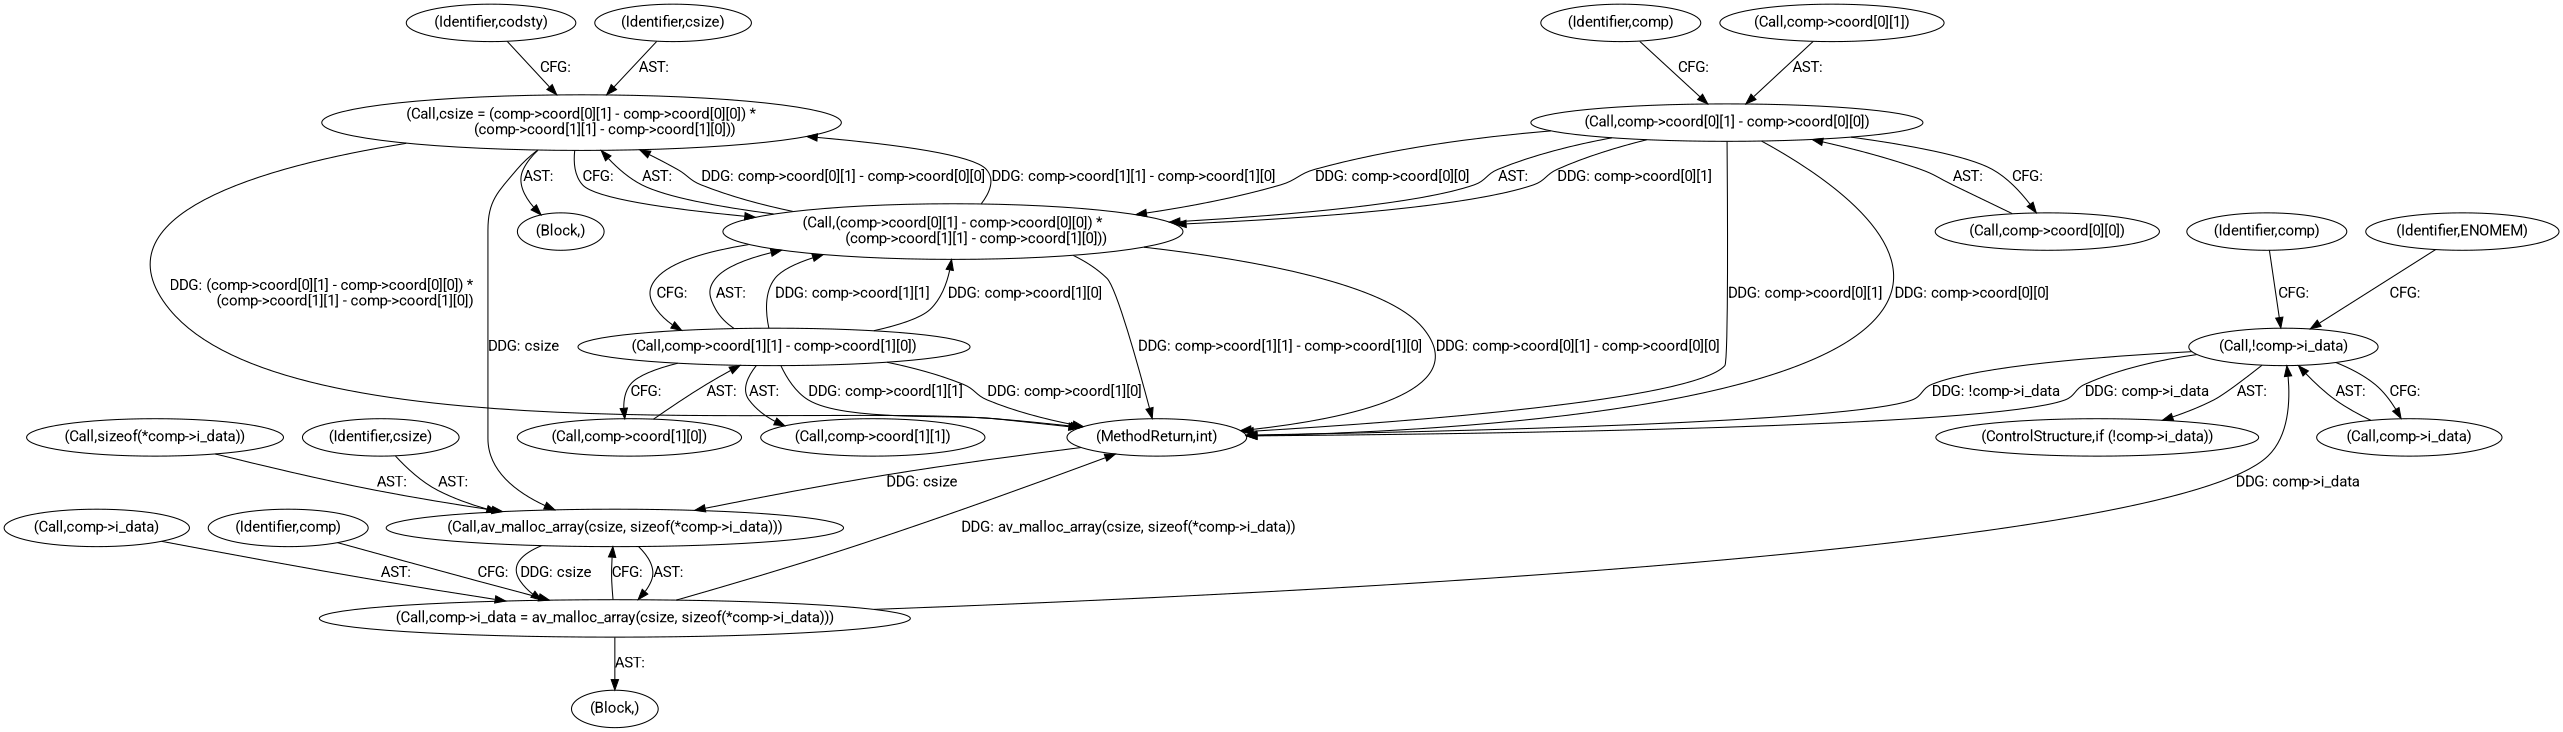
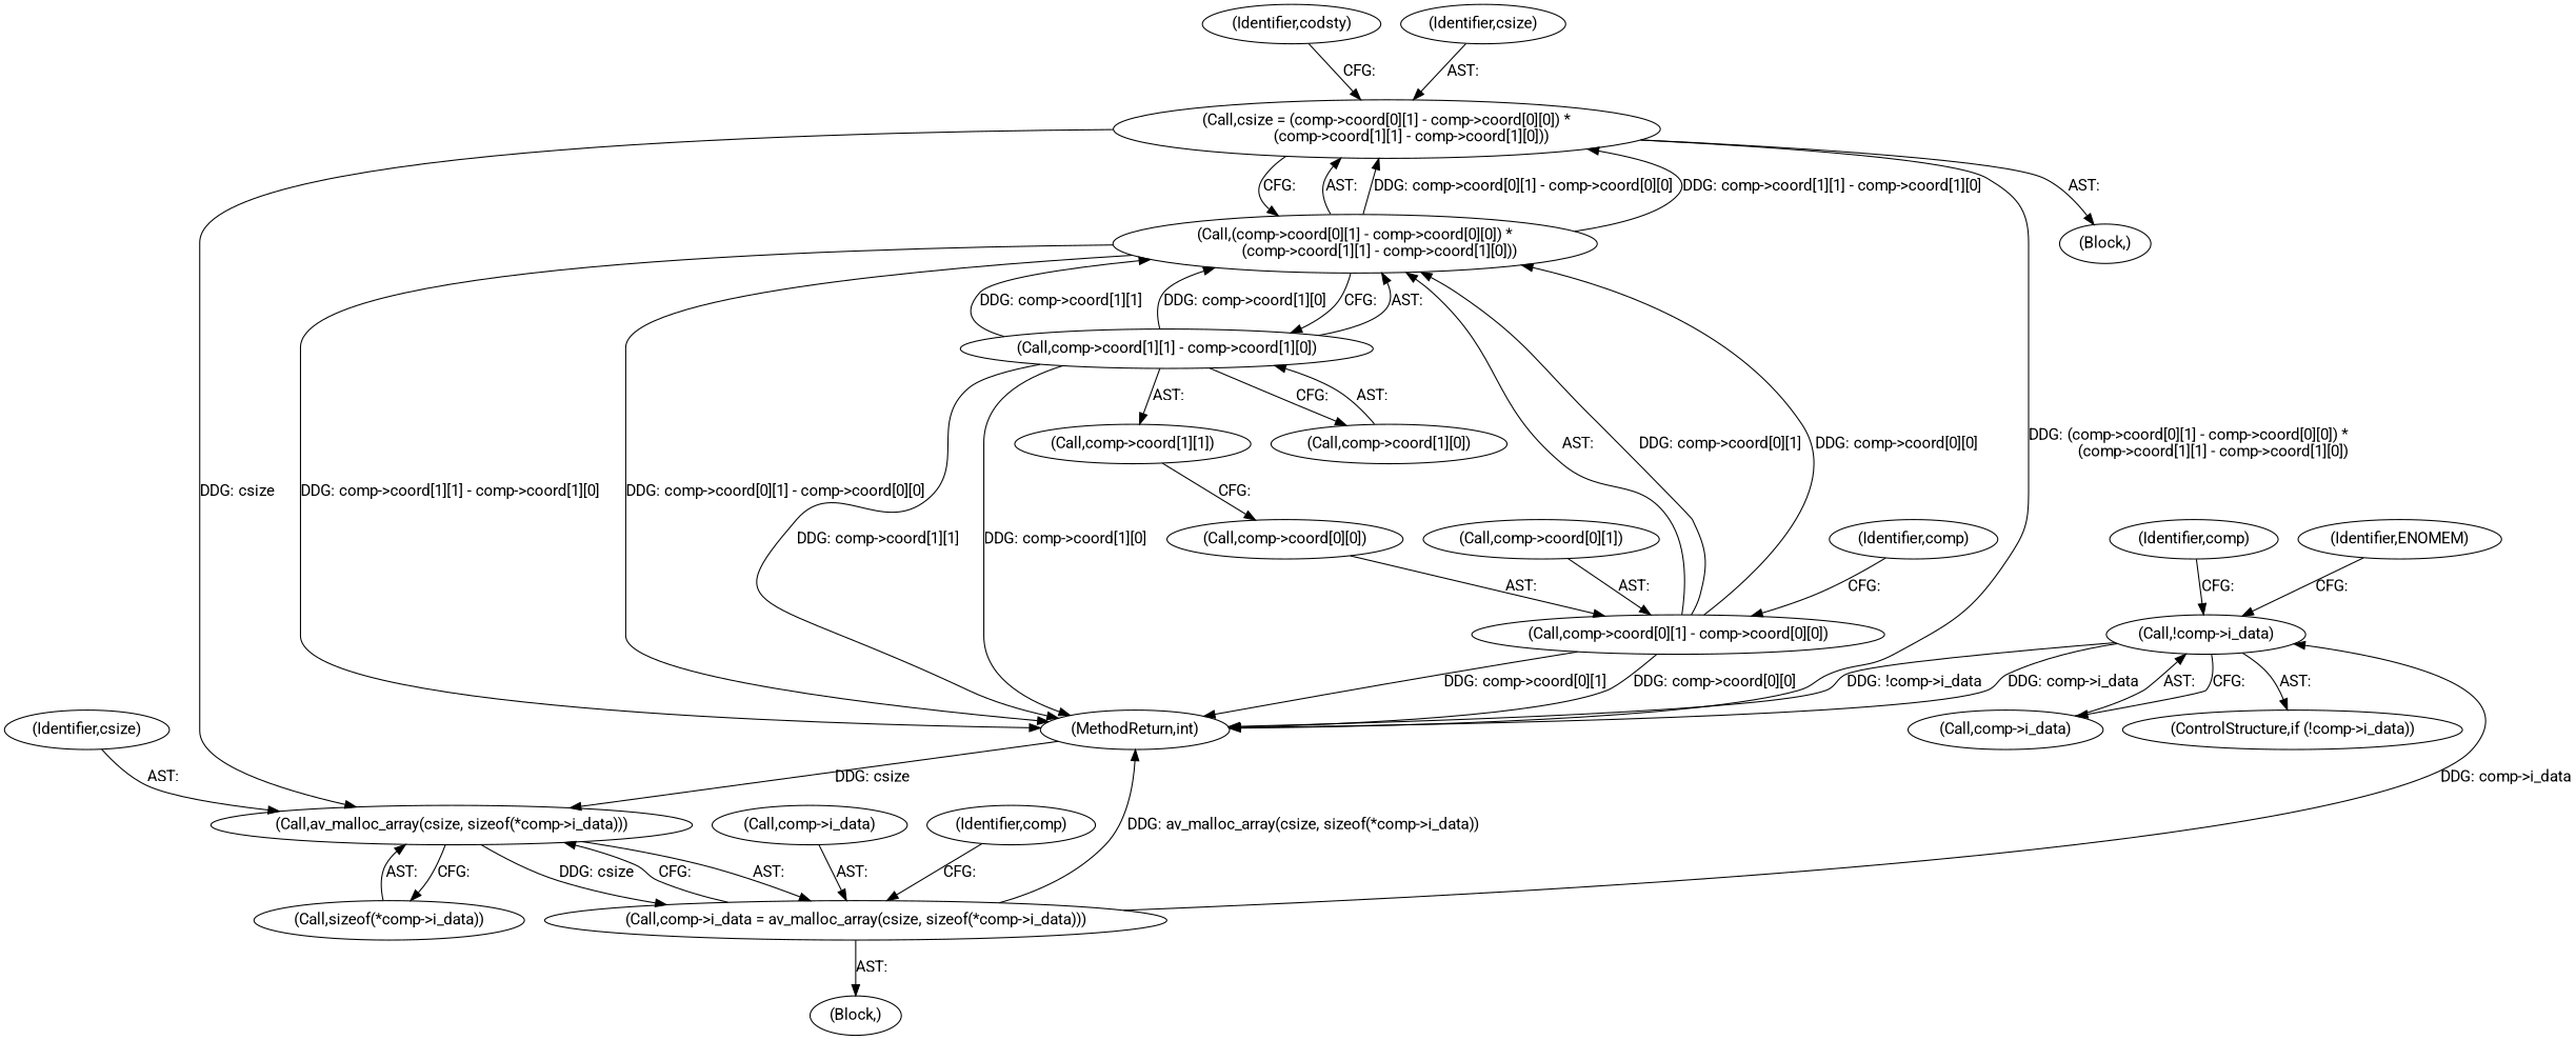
  digraph {
    fontname=Roboto
    node [fontname=Roboto]
    edge [fontname=Roboto]
    n1 [label="(Call,!comp->i_data)"]
    n2 [label="(Call,comp->i_data)"]
    n3 [label="(MethodReturn,int)"]
    n4 [label="(ControlStructure,if (!comp->i_data))"]
    n5 [label="(Call,av_malloc_array(csize, sizeof(*comp->i_data)))"]
    n6 [label="(Call,comp->i_data = av_malloc_array(csize, sizeof(*comp->i_data)))"]
    n7 [label="(Block,)"]
    n8 [label="(Call,sizeof(*comp->i_data))"]
    n9 [label="(Call,csize = (comp->coord[0][1] - comp->coord[0][0]) *\n            (comp->coord[1][1] - comp->coord[1][0]))"]
    n10 [label="(Call,(comp->coord[0][1] - comp->coord[0][0]) *\n            (comp->coord[1][1] - comp->coord[1][0]))"]
    n11 [label="(Block,)"]
    n12 [label="(Call,comp->coord[1][1] - comp->coord[1][0])"]
    n13 [label="(Call,comp->coord[1][0])"]
    n14 [label="(Call,comp->coord[1][1])"]
    n15 [label="(Call,comp->coord[0][1] - comp->coord[0][0])"]
    n16 [label="(Call,comp->coord[0][0])"]
    n17 [label="(Identifier,comp)"]
    n18 [label="(Identifier,comp)"]
    n19 [label="(Identifier,csize)"]
    n20 [label="(Call,comp->i_data)"]
    n21 [label="(Identifier,codsty)"]
    n22 [label="(Identifier,csize)"]
    n23 [label="(Identifier,comp)"]
    n24 [label="(Identifier,ENOMEM)"]
    n25 [label="(Call,comp->coord[0][1])"]
    n1 -> n2 [label="CFG: "]
    n1 -> n3 [label="DDG: comp->i_data"]
    n1 -> n3 [label="DDG: !comp->i_data"]
    n1 -> n4 [label="AST: "]
    n2 -> n1 [label="AST: "]
    n3 -> n5 [label="DDG: csize"]
    n5 -> n6 [label="AST: "]
    n5 -> n6 [label="DDG: csize"]
+   n5 -> n8 [label="CFG: "]
    n6 -> n1 [label="DDG: comp->i_data"]
    n6 -> n3 [label="DDG: av_malloc_array(csize, sizeof(*comp->i_data))"]
    n6 -> n5 [label="CFG: "]
    n6 -> n7 [label="AST: "]
    n8 -> n5 [label="AST: "]
    n9 -> n3 [label="DDG: (comp->coord[0][1] - comp->coord[0][0]) *\n            (comp->coord[1][1] - comp->coord[1][0])"]
    n9 -> n5 [label="DDG: csize"]
    n9 -> n10 [label="CFG: "]
    n9 -> n11 [label="AST: "]
    n10 -> n3 [label="DDG: comp->coord[1][1] - comp->coord[1][0]"]
    n10 -> n3 [label="DDG: comp->coord[0][1] - comp->coord[0][0]"]
    n10 -> n9 [label="AST: "]
    n10 -> n9 [label="DDG: comp->coord[0][1] - comp->coord[0][0]"]
    n10 -> n9 [label="DDG: comp->coord[1][1] - comp->coord[1][0]"]
    n10 -> n12 [label="CFG: "]
    n12 -> n3 [label="DDG: comp->coord[1][1]"]
    n12 -> n3 [label="DDG: comp->coord[1][0]"]
    n12 -> n10 [label="AST: "]
    n12 -> n10 [label="DDG: comp->coord[1][1]"]
    n12 -> n10 [label="DDG: comp->coord[1][0]"]
    n12 -> n13 [label="CFG: "]
    n12 -> n14 [label="AST: "]
    n13 -> n12 [label="AST: "]
    n15 -> n3 [label="DDG: comp->coord[0][1]"]
    n15 -> n3 [label="DDG: comp->coord[0][0]"]
    n15 -> n10 [label="AST: "]
    n15 -> n10 [label="DDG: comp->coord[0][1]"]
    n15 -> n10 [label="DDG: comp->coord[0][0]"]
-   n15 -> n16 [label="CFG: "]
+   n14 -> n16 [label="CFG: "]
    n16 -> n15 [label="AST: "]
    n17 -> n1 [label="CFG: "]
    n18 -> n15 [label="CFG: "]
    n19 -> n5 [label="AST: "]
    n20 -> n6 [label="AST: "]
    n21 -> n9 [label="CFG: "]
    n22 -> n9 [label="AST: "]
    n23 -> n6 [label="CFG: "]
    n24 -> n1 [label="CFG: "]
    n25 -> n15 [label="AST: "]
  }
